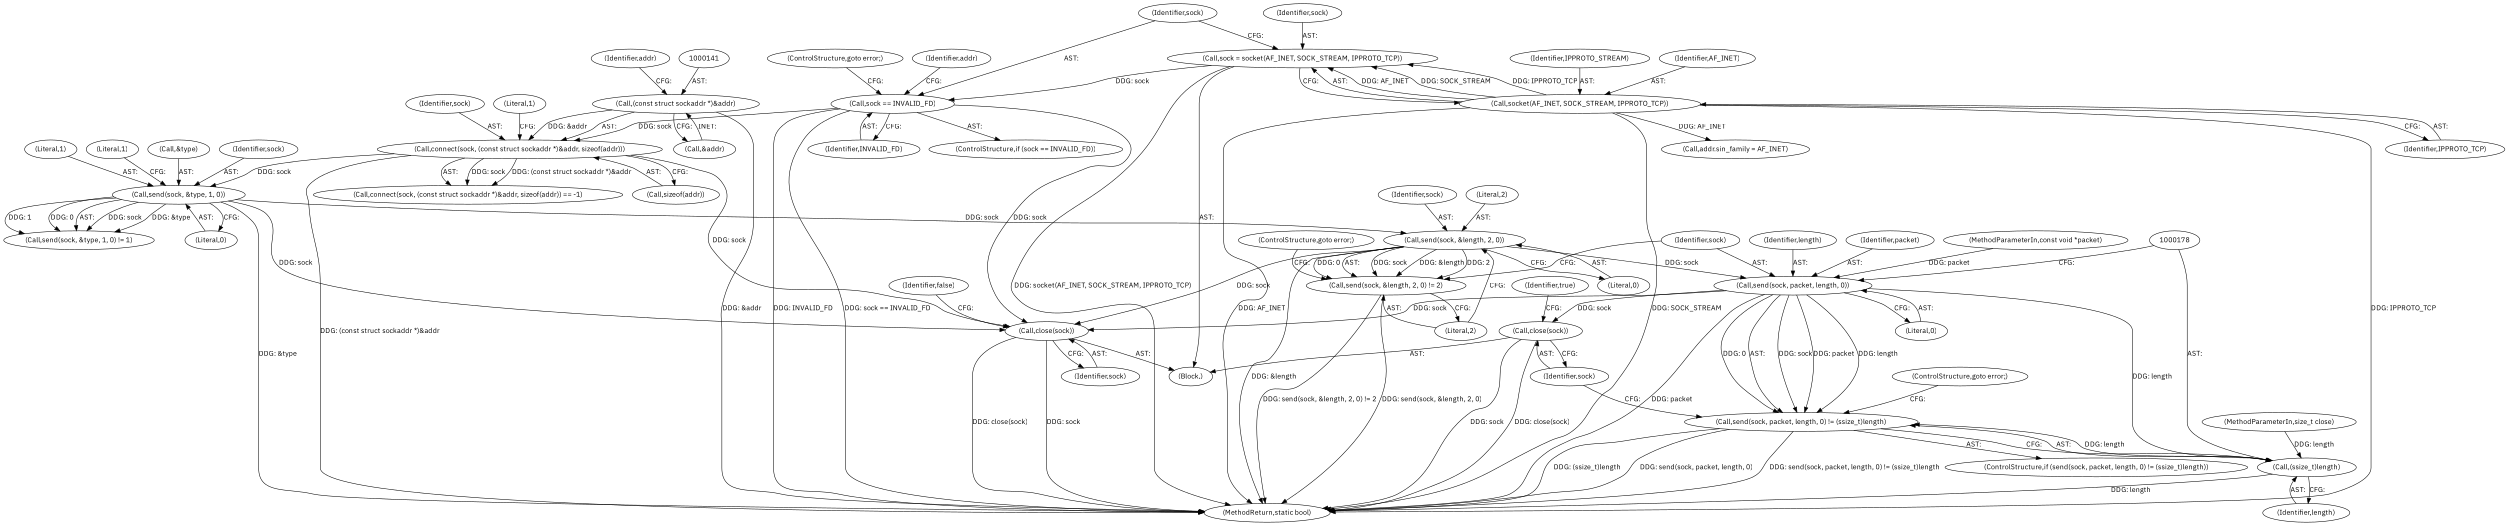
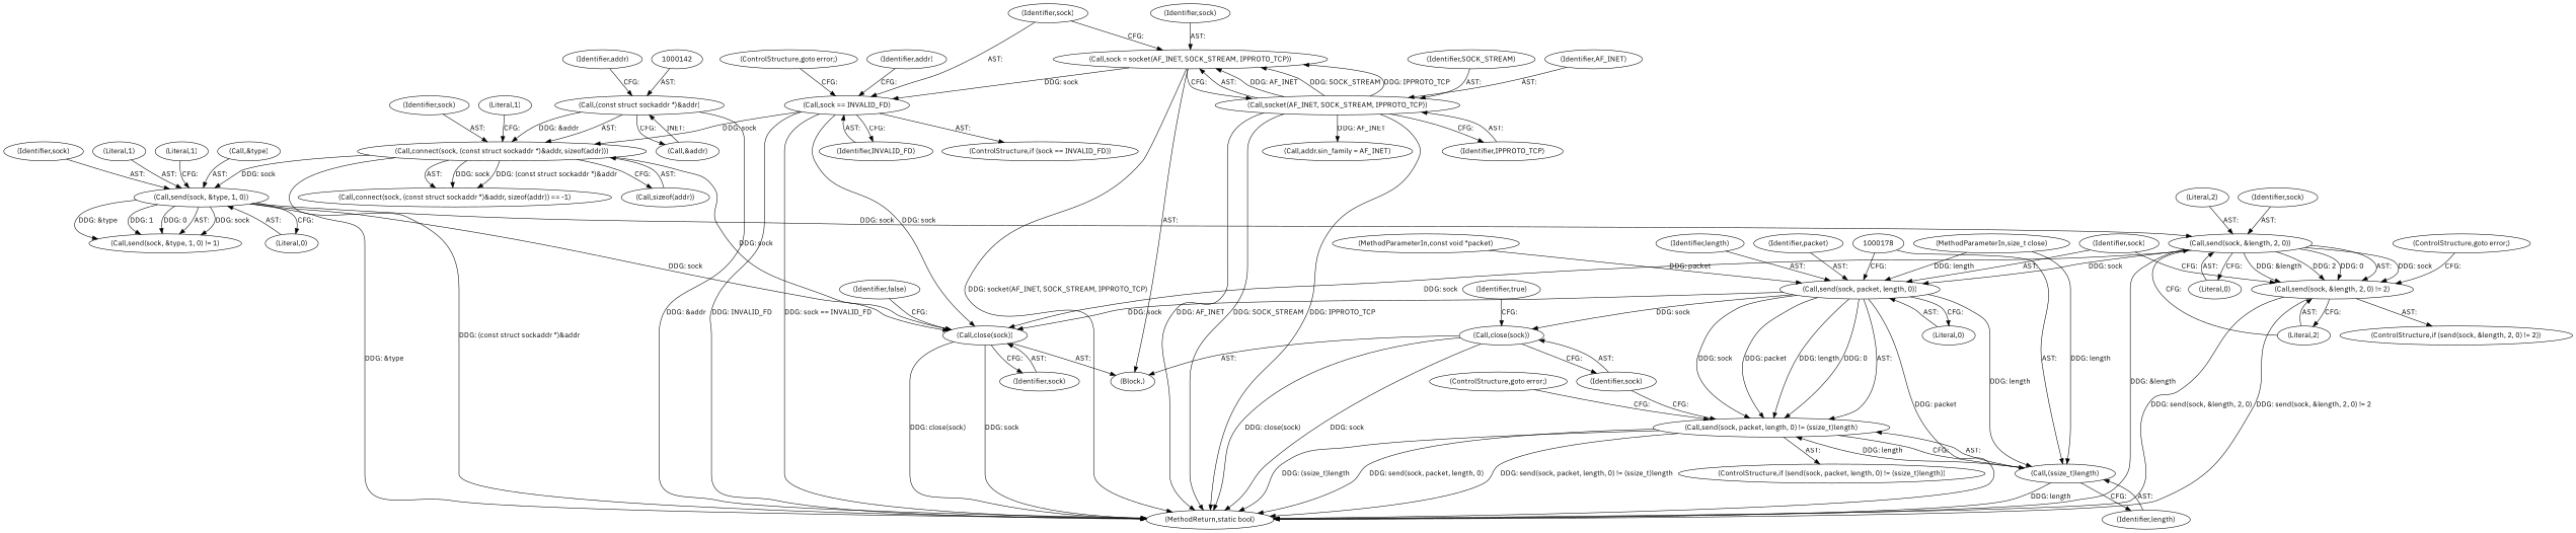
  digraph {
    fontname="IBM Plex Sans"
    node [fontname="IBM Plex Sans"]
    edge [fontname="IBM Plex Sans"]
    n1 [label="(Call,send(sock, &length, 2, 0))"]
    n2 [label="(Call,send(sock, &length, 2, 0) != 2)"]
    n3 [label="(Call,send(sock, packet, length, 0))"]
    n4 [label="(Call,close(sock))"]
    n5 [label="(Literal,0)"]
    n6 [label="(MethodReturn,static bool)"]
    n7 [label="(Literal,2)"]
+   n8 [label="(ControlStructure,if (send(sock, &length, 2, 0) != 2))"]
    n9 [label="(Call,send(sock, packet, length, 0) != (ssize_t)length)"]
    n10 [label="(Call,(ssize_t)length)"]
    n11 [label="(Call,close(sock))"]
    n12 [label="(Literal,0)"]
    n13 [label="(Block,)"]
    n14 [label="(Identifier,sock)"]
    n15 [label="(Call,send(sock, &type, 1, 0))"]
    n16 [label="(Literal,0)"]
    n17 [label="(Call,send(sock, &type, 1, 0) != 1)"]
    n18 [label="(Call,connect(sock, (const struct sockaddr *)&addr, sizeof(addr)))"]
    n19 [label="(Call,connect(sock, (const struct sockaddr *)&addr, sizeof(addr)) == -1)"]
    n20 [label="(Call,sizeof(addr))"]
    n21 [label="(Call,sock == INVALID_FD)"]
    n22 [label="(Identifier,INVALID_FD)"]
    n23 [label="(ControlStructure,if (sock == INVALID_FD))"]
    n24 [label="(Call,sock = socket(AF_INET, SOCK_STREAM, IPPROTO_TCP))"]
    n25 [label="(Call,socket(AF_INET, SOCK_STREAM, IPPROTO_TCP))"]
    n26 [label="(Call,addr.sin_family = AF_INET)"]
    n27 [label="(Identifier,IPPROTO_TCP)"]
    n28 [label="(Call,(const struct sockaddr *)&addr)"]
    n29 [label="(Call,&addr)"]
    n30 [label="(ControlStructure,if (send(sock, packet, length, 0) != (ssize_t)length))"]
    n31 [label="(Identifier,length)"]
    n32 [label="(Identifier,sock)"]
    n33 [label="(Identifier,length)"]
    n34 [label="(Call,&type)"]
    n35 [label="(ControlStructure,goto error;)"]
    n36 [label="(Identifier,sock)"]
    n37 [label="(Identifier,sock)"]
-   n38 [label="(Identifier,IPPROTO_STREAM)"]
+   n38 [label="(Identifier,SOCK_STREAM)"]
    n39 [label="(Literal,1)"]
    n40 [label="(Identifier,sock)"]
    n41 [label="(MethodParameterIn,size_t close)"]
    n42 [label="(Identifier,sock)"]
    n43 [label="(ControlStructure,goto error;)"]
    n44 [label="(Identifier,packet)"]
    n45 [label="(Identifier,sock)"]
    n46 [label="(Identifier,true)"]
    n47 [label="(Identifier,false)"]
    n48 [label="(MethodParameterIn,const void *packet)"]
    n49 [label="(Literal,1)"]
    n50 [label="(ControlStructure,goto error;)"]
    n51 [label="(Identifier,addr)"]
    n52 [label="(Literal,1)"]
    n53 [label="(Identifier,sock)"]
    n54 [label="(Identifier,addr)"]
    n55 [label="(Literal,2)"]
    n56 [label="(Identifier,AF_INET)"]
-   1000142 [label=1000141]
+   1000142
    1000178
    n1 -> n2 [label="AST: "]
    n1 -> n2 [label="DDG: sock"]
    n1 -> n2 [label="DDG: &length"]
    n1 -> n2 [label="DDG: 2"]
    n1 -> n2 [label="DDG: 0"]
    n1 -> n3 [label="DDG: sock"]
    n1 -> n4 [label="DDG: sock"]
    n1 -> n5 [label="CFG: "]
    n1 -> n6 [label="DDG: &length"]
    n2 -> n6 [label="DDG: send(sock, &length, 2, 0)"]
    n2 -> n6 [label="DDG: send(sock, &length, 2, 0) != 2"]
    n2 -> n7 [label="CFG: "]
+   n2 -> n8 [label="AST: "]
    n3 -> n4 [label="DDG: sock"]
    n3 -> n6 [label="DDG: packet"]
    n3 -> n9 [label="AST: "]
    n3 -> n9 [label="DDG: sock"]
    n3 -> n9 [label="DDG: packet"]
    n3 -> n9 [label="DDG: length"]
    n3 -> n9 [label="DDG: 0"]
    n3 -> n10 [label="DDG: length"]
    n3 -> n11 [label="DDG: sock"]
    n3 -> n12 [label="CFG: "]
    n4 -> n6 [label="DDG: close(sock)"]
    n4 -> n6 [label="DDG: sock"]
    n4 -> n13 [label="AST: "]
    n4 -> n14 [label="CFG: "]
    n5 -> n1 [label="AST: "]
    n7 -> n1 [label="CFG: "]
    n7 -> n2 [label="AST: "]
    n9 -> n6 [label="DDG: (ssize_t)length"]
    n9 -> n6 [label="DDG: send(sock, packet, length, 0)"]
    n9 -> n6 [label="DDG: send(sock, packet, length, 0) != (ssize_t)length"]
    n9 -> n10 [label="CFG: "]
    n9 -> n30 [label="AST: "]
    n10 -> n6 [label="DDG: length"]
    n10 -> n9 [label="AST: "]
    n10 -> n9 [label="DDG: length"]
    n10 -> n31 [label="CFG: "]
    n11 -> n6 [label="DDG: sock"]
    n11 -> n6 [label="DDG: close(sock)"]
    n11 -> n13 [label="AST: "]
    n11 -> n32 [label="CFG: "]
    n12 -> n3 [label="AST: "]
    n14 -> n4 [label="AST: "]
    n15 -> n1 [label="DDG: sock"]
    n15 -> n4 [label="DDG: sock"]
    n15 -> n6 [label="DDG: &type"]
    n15 -> n16 [label="CFG: "]
    n15 -> n17 [label="AST: "]
    n15 -> n17 [label="DDG: sock"]
    n15 -> n17 [label="DDG: &type"]
    n15 -> n17 [label="DDG: 1"]
    n15 -> n17 [label="DDG: 0"]
    n16 -> n15 [label="AST: "]
    n18 -> n4 [label="DDG: sock"]
    n18 -> n6 [label="DDG: (const struct sockaddr *)&addr"]
    n18 -> n15 [label="DDG: sock"]
    n18 -> n19 [label="AST: "]
    n18 -> n19 [label="DDG: sock"]
    n18 -> n19 [label="DDG: (const struct sockaddr *)&addr"]
    n18 -> n20 [label="CFG: "]
    n20 -> n18 [label="AST: "]
    n21 -> n4 [label="DDG: sock"]
    n21 -> n6 [label="DDG: INVALID_FD"]
    n21 -> n6 [label="DDG: sock == INVALID_FD"]
    n21 -> n18 [label="DDG: sock"]
    n21 -> n22 [label="CFG: "]
    n21 -> n23 [label="AST: "]
    n22 -> n21 [label="AST: "]
    n24 -> n6 [label="DDG: socket(AF_INET, SOCK_STREAM, IPPROTO_TCP)"]
    n24 -> n13 [label="AST: "]
    n24 -> n21 [label="DDG: sock"]
    n24 -> n25 [label="CFG: "]
    n25 -> n6 [label="DDG: SOCK_STREAM"]
    n25 -> n6 [label="DDG: IPPROTO_TCP"]
    n25 -> n6 [label="DDG: AF_INET"]
    n25 -> n24 [label="AST: "]
    n25 -> n24 [label="DDG: AF_INET"]
    n25 -> n24 [label="DDG: SOCK_STREAM"]
    n25 -> n24 [label="DDG: IPPROTO_TCP"]
    n25 -> n26 [label="DDG: AF_INET"]
    n25 -> n27 [label="CFG: "]
    n27 -> n25 [label="AST: "]
    n28 -> n6 [label="DDG: &addr"]
    n28 -> n18 [label="AST: "]
    n28 -> n18 [label="DDG: &addr"]
    n28 -> n29 [label="CFG: "]
    n29 -> n28 [label="INET: "]
    n31 -> n10 [label="AST: "]
    n32 -> n9 [label="CFG: "]
    n32 -> n11 [label="AST: "]
    n33 -> n3 [label="AST: "]
    n34 -> n15 [label="AST: "]
    n35 -> n9 [label="CFG: "]
    n36 -> n18 [label="AST: "]
    n37 -> n15 [label="AST: "]
    n38 -> n25 [label="AST: "]
    n39 -> n15 [label="AST: "]
    n40 -> n1 [label="AST: "]
+   n41 -> n3 [label="DDG: length"]
    n41 -> n10 [label="DDG: length"]
    n42 -> n2 [label="CFG: "]
    n42 -> n3 [label="AST: "]
    n43 -> n2 [label="CFG: "]
    n44 -> n3 [label="AST: "]
    n45 -> n24 [label="AST: "]
    n46 -> n11 [label="CFG: "]
    n47 -> n4 [label="CFG: "]
    n48 -> n3 [label="DDG: packet"]
    n49 -> n15 [label="CFG: "]
    n50 -> n21 [label="CFG: "]
    n51 -> n21 [label="CFG: "]
    n52 -> n18 [label="CFG: "]
    n53 -> n21 [label="AST: "]
    n53 -> n24 [label="CFG: "]
    n54 -> n28 [label="CFG: "]
    n55 -> n1 [label="AST: "]
    n56 -> n25 [label="AST: "]
    1000142 -> n28 [label="AST: "]
    1000178 -> n3 [label="CFG: "]
    1000178 -> n10 [label="AST: "]
  }
